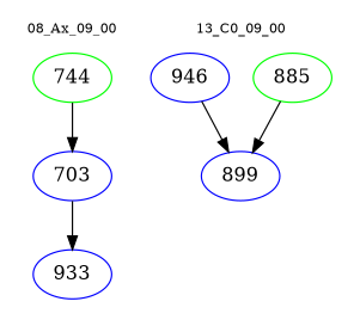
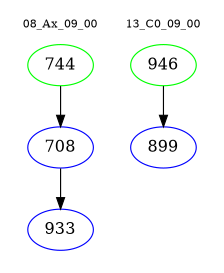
  digraph {
    node [color=blue]
    edge [color=black]
    n1 [color=green label=744]
-   n2 [label=703]
+   n2 [label=708]
    n3 [label=933]
-   n4 [color=green label=885]
    n5 [label=899]
-   n6 [label=946]
+   n6 [color=green label=946]
    subgraph cluster_1 {
      color=white
      fontsize=10
      label="08_Ax_09_00"
      n1
      n2
      n3
    }
    subgraph cluster_2 {
      color=white
      fontsize=10
      label="13_C0_09_00"
-     n4
      n5
      n6
    }
    n1 -> n2
    n2 -> n3
-   n4 -> n5
    n6 -> n5
  }
